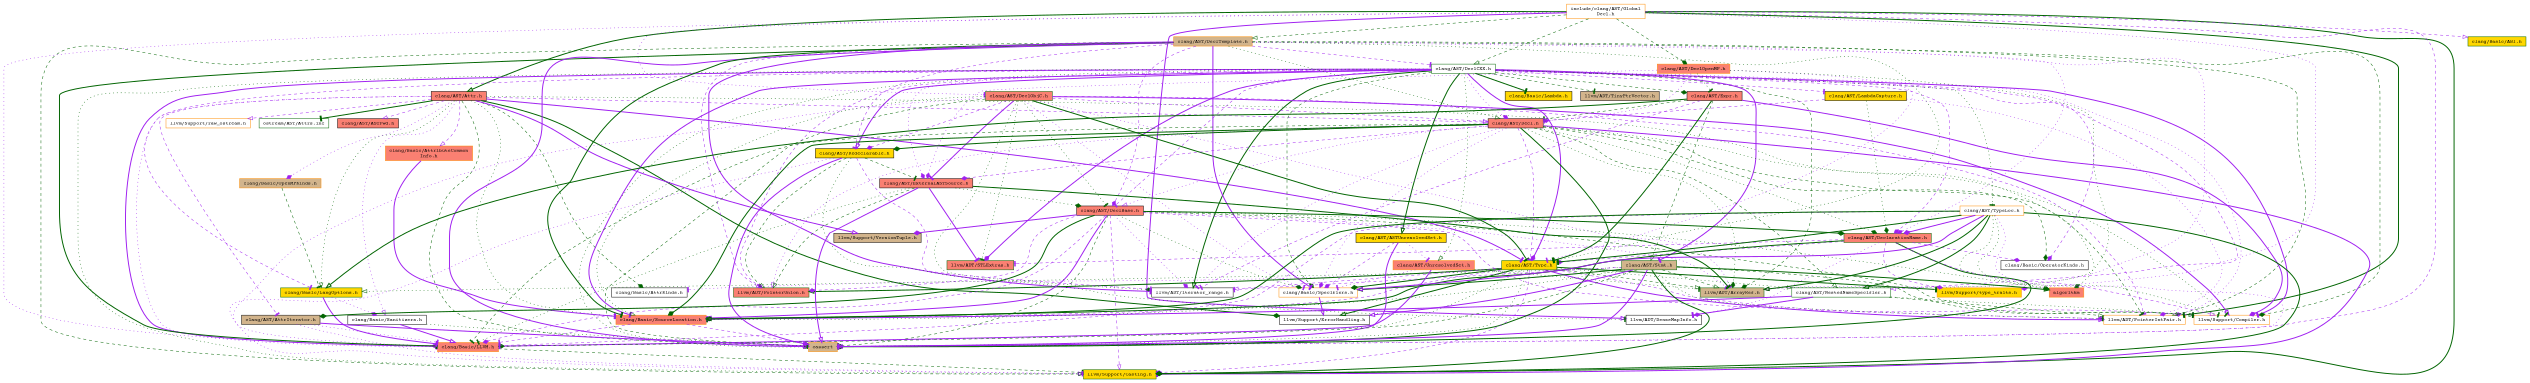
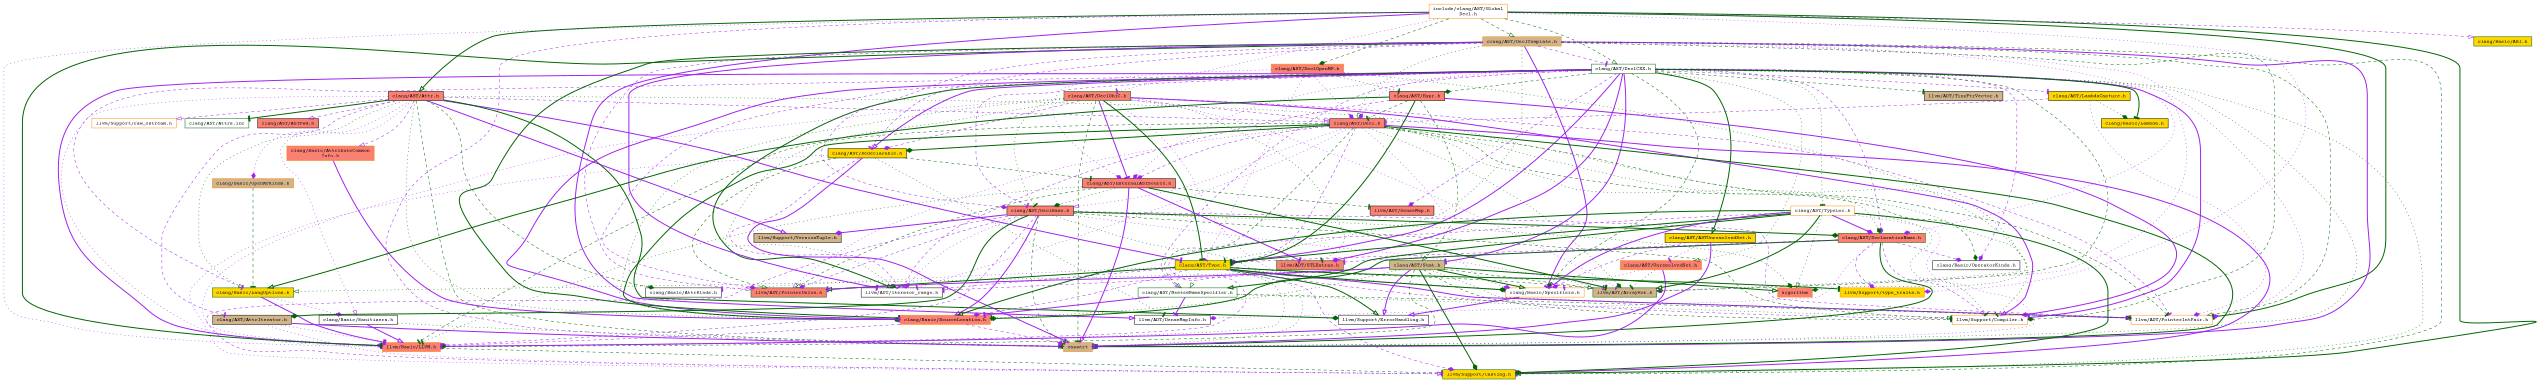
  digraph {
    fontname="Courier Prime"
    node [color=black fillcolor=salmon fontname="Courier Prime" fontsize=10 shape=record style=filled]
    edge [arrowhead=tee color=purple fontname="Courier Prime" fontsize=10 labelfontname=Helvetica labelfontsize=10 style=dashed]
    n1 [color=darkorange fillcolor=white fontcolor=black height=0.2 label="include/clang/AST/Global\lDecl.h" width=0.4]
    n2 [height=0.2 label="clang/AST/Attr.h" width=0.4]
-   n3 [color=darkorange height=0.2 label="clang/Basic/LLVM.h" width=0.4]
+   n3 [color=darkorange height=0.2 label="llvm/Basic/LLVM.h" width=0.4]
    n4 [color=darkgreen fillcolor=gold height=0.2 label="llvm/Support/Casting.h" width=0.4]
    n5 [color=darkorange fillcolor=tan height=0.2 label=cassert width=0.4]
    n6 [fillcolor=white height=0.2 label="llvm/ADT/DenseMapInfo.h" width=0.4]
    n7 [color=darkorange fillcolor=white height=0.2 label="llvm/ADT/PointerIntPair.h" width=0.4]
    n8 [color=darkorange fillcolor=gold height=0.2 label="llvm/Support/type_traits.h" width=0.4]
    n9 [color=darkgreen fillcolor=white height=0.2 label="clang/AST/DeclCXX.h" width=0.4]
    n10 [color=darkgreen height=0.2 label="clang/AST/DeclObjC.h" width=0.4]
    n11 [color=darkorange height=0.2 label="clang/AST/DeclOpenMP.h" width=0.4]
    n12 [color=darkorange fillcolor=tan height=0.2 label="clang/AST/DeclTemplate.h" width=0.4]
    n13 [color=darkgreen fillcolor=gold height=0.2 label="clang/Basic/ABI.h" width=0.4]
    n14 [height=0.2 label="clang/AST/ASTFwd.h" width=0.4]
    n15 [fillcolor=tan height=0.2 label="clang/AST/AttrIterator.h" width=0.4]
    n16 [height=0.2 label="clang/AST/Decl.h" width=0.4]
    n17 [color=darkgreen fillcolor=gold height=0.2 label="clang/AST/Type.h" width=0.4]
    n18 [color=darkorange height=0.2 label="clang/Basic/SourceLocation.h" width=0.4]
    n19 [fillcolor=white height=0.2 label="clang/Basic/AttrKinds.h" width=0.4]
    n20 [fillcolor=white height=0.2 label="llvm/Support/ErrorHandling.h" width=0.4]
    n21 [fillcolor=tan height=0.2 label="llvm/Support/VersionTuple.h" width=0.4]
    n22 [color=darkorange height=0.2 label=algorithm width=0.4]
    n23 [color=darkorange height=0.2 label="clang/Basic/AttributeCommon\lInfo.h" width=0.4]
    n24 [color=darkgreen fillcolor=gold height=0.2 label="clang/Basic/LangOptions.h" width=0.4]
    n25 [fillcolor=white height=0.2 label="clang/Basic/Sanitizers.h" width=0.4]
    n26 [color=darkorange fillcolor=tan height=0.2 label="clang/Basic/OpenMPKinds.h" width=0.4]
    n27 [color=darkorange fillcolor=white height=0.2 label="llvm/Support/raw_ostream.h" width=0.4]
-   n28 [color=darkgreen fillcolor=white height=0.2 label="ostream/AST/Attrs.inc" width=0.4]
+   n28 [color=darkgreen fillcolor=white height=0.2 label="clang/AST/Attrs.inc" width=0.4]
    n29 [height=0.2 label="clang/AST/DeclBase.h" width=0.4]
    n30 [color=darkgreen height=0.2 label="clang/AST/DeclarationName.h" width=0.4]
    n31 [color=darkgreen fillcolor=white height=0.2 label="clang/AST/NestedNameSpecifier.h" width=0.4]
    n32 [color=darkorange fillcolor=white height=0.2 label="llvm/Support/Compiler.h" width=0.4]
    n33 [color=darkorange fillcolor=white height=0.2 label="clang/Basic/Specifiers.h" width=0.4]
    n34 [color=darkgreen fillcolor=tan height=0.2 label="llvm/ADT/ArrayRef.h" width=0.4]
    n35 [color=darkgreen height=0.2 label="llvm/ADT/PointerUnion.h" width=0.4]
    n36 [fillcolor=white height=0.2 label="llvm/ADT/iterator_range.h" width=0.4]
    n37 [fillcolor=white height=0.2 label="clang/Basic/OperatorKinds.h" width=0.4]
    n38 [height=0.2 label="clang/AST/ExternalASTSource.h" width=0.4]
    n39 [fillcolor=gold height=0.2 label="clang/AST/Redeclarable.h" width=0.4]
    n40 [color=darkgreen height=0.2 label="llvm/ADT/STLExtras.h" width=0.4]
+   n41 [height=0.2 label="llvm/ADT/DenseMap.h" width=0.4]
    n42 [fillcolor=gold height=0.2 label="clang/AST/ASTUnresolvedSet.h" width=0.4]
    n43 [color=darkorange height=0.2 label="clang/AST/UnresolvedSet.h" width=0.4]
    n44 [height=0.2 label="clang/AST/Expr.h" width=0.4]
    n45 [color=darkgreen fillcolor=tan height=0.2 label="clang/AST/Stmt.h" width=0.4]
    n46 [fillcolor=gold height=0.2 label="clang/AST/LambdaCapture.h" width=0.4]
    n47 [fillcolor=gold height=0.2 label="clang/Basic/Lambda.h" width=0.4]
    n48 [color=darkorange fillcolor=white height=0.2 label="clang/AST/TypeLoc.h" width=0.4]
    n49 [fillcolor=tan height=0.2 label="llvm/ADT/TinyPtrVector.h" width=0.4]
    n1 -> n2 [arrowhead=onormal color=darkgreen style=bold]
    n1 -> n3 [style=dotted]
    n1 -> n4 [color=darkgreen style=bold]
    n1 -> n5 [arrowhead=onormal]
    n1 -> n6 [arrowhead=onormal style=bold]
    n1 -> n7 [color=darkgreen style=bold]
    n1 -> n8 [arrowhead=diamond style=dotted]
    n1 -> n9 [arrowhead=onormal color=darkgreen]
    n1 -> n10 [style=dotted]
    n1 -> n11 [arrowhead=diamond color=darkgreen]
    n1 -> n12 [arrowhead=onormal color=darkgreen]
    n1 -> n13 [arrowhead=onormal]
    n2 -> n3 [style=dotted]
    n2 -> n5 [arrowhead=diamond color=darkgreen]
    n2 -> n14 [arrowhead=onormal]
    n2 -> n15
    n2 -> n16 [arrowhead=onormal]
    n2 -> n17 [style=bold]
    n2 -> n18 [color=darkgreen style=dotted]
    n2 -> n19 [arrowhead=diamond color=darkgreen]
    n2 -> n20 [arrowhead=diamond color=darkgreen style=bold]
    n2 -> n21 [arrowhead=onormal style=bold]
    n2 -> n22 [arrowhead=diamond color=darkgreen style=dotted]
    n2 -> n23 [arrowhead=onormal]
    n2 -> n24 [arrowhead=onormal color=darkgreen style=dotted]
    n2 -> n25 [arrowhead=onormal style=dotted]
    n2 -> n26 [arrowhead=diamond style=dotted]
    n2 -> n27 [arrowhead=onormal]
    n2 -> n28 [color=darkgreen style=bold]
    n3 -> n4 [color=darkgreen]
    n9 -> n3 [style=bold]
    n9 -> n4 [arrowhead=onormal color=darkgreen style=dotted]
    n9 -> n5 [arrowhead=onormal color=darkgreen style=dotted]
    n9 -> n7 [arrowhead=diamond style=dotted]
    n9 -> n16 [arrowhead=diamond style=dotted]
    n9 -> n17 [arrowhead=diamond style=bold]
    n9 -> n18 [style=bold]
    n9 -> n24
    n9 -> n29
    n9 -> n30 [arrowhead=diamond]
    n9 -> n31 [arrowhead=onormal]
    n9 -> n32 [style=bold]
    n9 -> n33 [arrowhead=diamond color=darkgreen]
    n9 -> n34 [arrowhead=diamond color=darkgreen]
    n9 -> n35 [arrowhead=diamond]
    n9 -> n36 [arrowhead=onormal color=darkgreen style=bold]
    n9 -> n37 [arrowhead=diamond]
    n9 -> n38 [arrowhead=diamond style=dotted]
    n9 -> n39 [arrowhead=onormal style=bold]
    n9 -> n40 [arrowhead=diamond style=bold]
+   n9 -> n41 [arrowhead=diamond]
    n9 -> n42 [arrowhead=onormal color=darkgreen style=bold]
    n9 -> n43 [arrowhead=onormal color=darkgreen style=dotted]
    n9 -> n44 [arrowhead=diamond color=darkgreen]
    n9 -> n45 [style=bold]
    n9 -> n46
    n9 -> n47 [color=darkgreen style=bold]
    n9 -> n48 [color=darkgreen style=dotted]
    n9 -> n49 [color=darkgreen]
    n10 -> n3 [arrowhead=diamond style=dotted]
    n10 -> n5 [color=darkgreen]
    n10 -> n7
    n10 -> n16 [arrowhead=onormal]
    n10 -> n17 [color=darkgreen style=bold]
    n10 -> n18 [arrowhead=onormal color=darkgreen style=dotted]
    n10 -> n29 [color=darkgreen style=dotted]
    n10 -> n32 [arrowhead=onormal style=bold]
    n10 -> n33 [style=dotted]
    n10 -> n34 [style=dotted]
    n10 -> n36 [arrowhead=diamond color=darkgreen style=dotted]
    n10 -> n38 [style=bold]
    n10 -> n39 [arrowhead=diamond]
    n10 -> n40 [color=darkgreen style=dotted]
    n11 -> n16 [arrowhead=diamond style=dotted]
    n11 -> n17 [style=dotted]
    n11 -> n34 [arrowhead=onormal color=darkgreen style=dotted]
    n11 -> n38 [arrowhead=diamond style=dotted]
    n11 -> n44 [color=darkgreen style=dotted]
    n12 -> n3 [color=darkgreen style=bold]
    n12 -> n4 [arrowhead=onormal color=darkgreen]
    n12 -> n5 [arrowhead=onormal style=bold]
    n12 -> n7 [arrowhead=onormal color=darkgreen]
    n12 -> n9
    n12 -> n16 [arrowhead=onormal color=darkgreen style=dotted]
    n12 -> n17 [color=darkgreen style=dotted]
    n12 -> n18 [color=darkgreen style=bold]
    n12 -> n29 [arrowhead=diamond]
    n12 -> n30 [arrowhead=diamond style=dotted]
    n12 -> n32 [arrowhead=diamond color=darkgreen]
    n12 -> n33 [style=bold]
    n12 -> n34 [arrowhead=onormal style=dotted]
    n12 -> n35 [arrowhead=onormal]
    n12 -> n36 [style=bold]
    n12 -> n39
    n15 -> n3 [style=dotted]
    n15 -> n4 [arrowhead=onormal style=dotted]
    n15 -> n5 [arrowhead=onormal style=bold]
    n16 -> n3 [color=darkgreen]
    n16 -> n4 [style=bold]
    n16 -> n5 [arrowhead=diamond color=darkgreen style=bold]
    n16 -> n7 [color=darkgreen]
    n16 -> n17
    n16 -> n18 [arrowhead=diamond color=darkgreen style=bold]
    n16 -> n29 [arrowhead=onormal style=dotted]
    n16 -> n30 [arrowhead=diamond color=darkgreen style=dotted]
    n16 -> n31 [arrowhead=onormal color=darkgreen]
    n16 -> n32 [color=darkgreen style=dotted]
    n16 -> n33 [arrowhead=diamond style=dotted]
    n16 -> n34 [arrowhead=diamond color=darkgreen style=dotted]
    n16 -> n35 [arrowhead=onormal style=dotted]
    n16 -> n36 [style=dotted]
    n16 -> n37 [arrowhead=diamond color=darkgreen]
    n16 -> n38 [arrowhead=diamond]
    n16 -> n39 [arrowhead=diamond color=darkgreen style=bold]
    n17 -> n3 [color=darkgreen style=dotted]
    n17 -> n4 [arrowhead=diamond]
    n17 -> n5 [arrowhead=diamond color=darkgreen style=dotted]
    n17 -> n7 [arrowhead=onormal style=bold]
    n17 -> n8 [color=darkgreen style=bold]
    n17 -> n18 [arrowhead=diamond]
    n17 -> n19 [style=dotted]
    n17 -> n20 [arrowhead=onormal color=darkgreen style=bold]
    n17 -> n31 [arrowhead=onormal color=darkgreen style=dotted]
    n17 -> n32
    n17 -> n33 [arrowhead=diamond color=darkgreen style=bold]
    n17 -> n34 [arrowhead=onormal color=darkgreen]
    n17 -> n35 [arrowhead=onormal color=darkgreen style=bold]
    n17 -> n36 [arrowhead=onormal]
    n18 -> n3
    n18 -> n5 [arrowhead=diamond]
    n23 -> n18 [style=bold]
    n24 -> n3 [style=bold]
    n24 -> n25 [arrowhead=diamond style=dotted]
    n25 -> n3 [arrowhead=onormal style=bold]
    n25 -> n5 [color=darkgreen style=dotted]
    n26 -> n24 [color=darkgreen]
    n29 -> n3 [arrowhead=diamond]
    n29 -> n4 [arrowhead=onormal]
    n29 -> n5 [color=darkgreen]
    n29 -> n7 [arrowhead=diamond]
    n29 -> n15 [arrowhead=diamond color=darkgreen style=bold]
    n29 -> n18 [arrowhead=onormal style=bold]
    n29 -> n21 [arrowhead=diamond style=bold]
    n29 -> n22 [arrowhead=diamond color=darkgreen style=dotted]
    n29 -> n30 [arrowhead=diamond color=darkgreen style=bold]
    n29 -> n32 [color=darkgreen]
    n29 -> n33 [arrowhead=diamond color=darkgreen style=dotted]
    n29 -> n34 [style=dotted]
    n29 -> n35 [arrowhead=diamond]
    n29 -> n36 [arrowhead=diamond style=dotted]
    n30 -> n5 [color=darkgreen style=bold]
    n30 -> n6 [arrowhead=diamond style=dotted]
    n30 -> n8 [arrowhead=diamond]
    n30 -> n17 [arrowhead=diamond]
    n30 -> n18 [arrowhead=diamond color=darkgreen style=bold]
    n30 -> n32 [arrowhead=onormal]
    n30 -> n37 [arrowhead=diamond]
    n30 -> n40
    n31 -> n6 [style=bold]
    n31 -> n7 [arrowhead=onormal color=darkgreen]
    n31 -> n18 [style=bold]
    n31 -> n32 [arrowhead=onormal color=darkgreen style=dotted]
    n33 -> n20 [arrowhead=onormal style=bold]
    n38 -> n3 [color=darkgreen style=dotted]
    n38 -> n5 [arrowhead=onormal style=bold]
    n38 -> n29 [arrowhead=diamond color=darkgreen style=dotted]
    n38 -> n34 [color=darkgreen style=bold]
    n38 -> n35 [arrowhead=onormal color=darkgreen]
    n38 -> n40 [style=bold]
+   n38 -> n41 [color=darkgreen]
    n39 -> n4 [style=dotted]
    n39 -> n5 [arrowhead=onormal style=bold]
    n39 -> n6 [color=darkgreen style=dotted]
    n39 -> n35 [arrowhead=onormal color=darkgreen]
    n39 -> n36
    n39 -> n38 [color=darkgreen]
    n42 -> n5 [arrowhead=onormal style=bold]
    n42 -> n33 [arrowhead=diamond]
    n42 -> n43 [style=dotted]
    n43 -> n3 [style=bold]
    n43 -> n33 [style=dotted]
    n43 -> n34 [color=darkgreen style=dotted]
    n44 -> n16 [color=darkgreen]
    n44 -> n17 [color=darkgreen style=bold]
    n44 -> n24 [arrowhead=onormal color=darkgreen style=bold]
    n44 -> n32 [arrowhead=diamond style=bold]
    n44 -> n36
    n44 -> n45 [arrowhead=onormal color=darkgreen]
    n45 -> n3 [arrowhead=diamond color=darkgreen]
    n45 -> n4 [arrowhead=diamond color=darkgreen style=bold]
-   n45 -> n5 [style=bold]
+   n45 -> n35 [style=bold]
    n45 -> n7 [color=darkgreen style=dotted]
    n45 -> n18 [color=darkgreen style=dotted]
    n45 -> n20 [arrowhead=onormal style=bold]
    n45 -> n22 [arrowhead=onormal color=darkgreen style=bold]
    n45 -> n24 [arrowhead=onormal color=darkgreen style=dotted]
    n45 -> n32 [color=darkgreen]
    n45 -> n33 [arrowhead=onormal color=darkgreen style=bold]
    n45 -> n34 [arrowhead=onormal color=darkgreen]
    n45 -> n36
    n46 -> n7 [arrowhead=diamond style=dotted]
    n46 -> n16
-   n46 -> n30 [arrowhead=diamond color=darkgreen style=dotted]
+   n46 -> n47 [arrowhead=diamond color=darkgreen style=dotted]
    n48 -> n3
    n48 -> n4 [arrowhead=diamond color=darkgreen style=bold]
    n48 -> n5 [style=dotted]
    n48 -> n17 [color=darkgreen style=bold]
    n48 -> n18 [arrowhead=onormal color=darkgreen style=bold]
    n48 -> n22 [arrowhead=onormal color=darkgreen style=dotted]
    n48 -> n30 [arrowhead=diamond style=bold]
    n48 -> n31 [arrowhead=onormal color=darkgreen style=bold]
    n48 -> n32 [color=darkgreen style=dotted]
    n48 -> n33 [arrowhead=onormal style=bold]
    n48 -> n34 [arrowhead=onormal color=darkgreen style=bold]
  }
